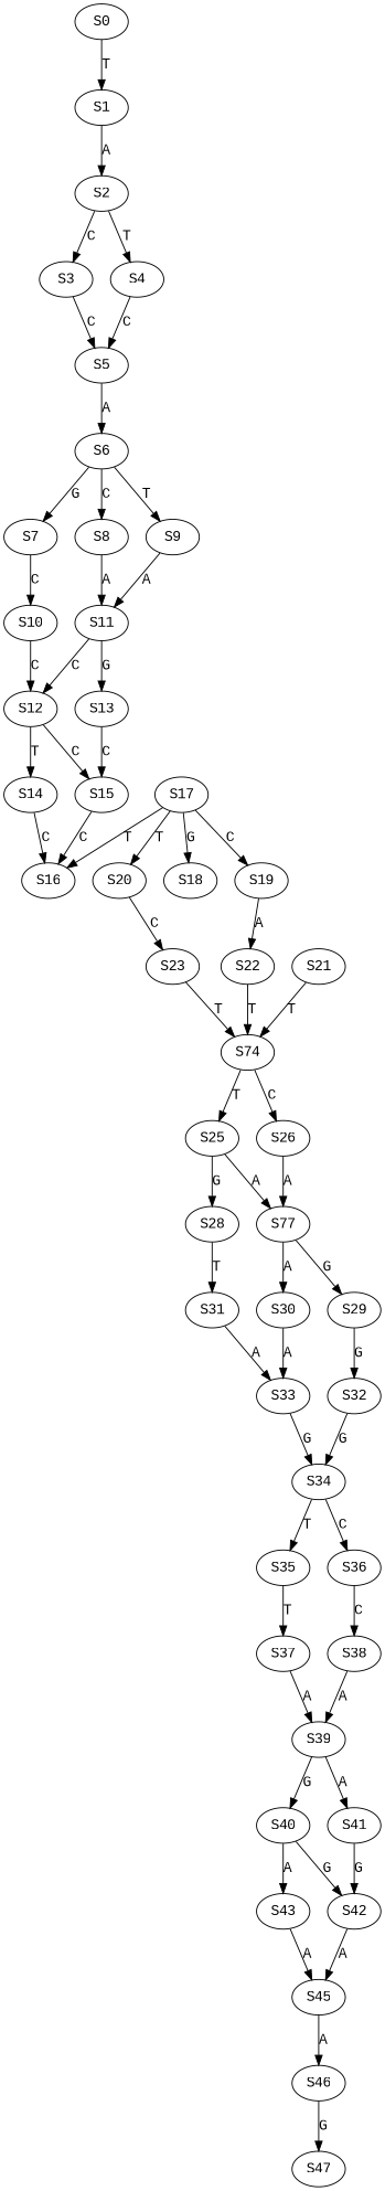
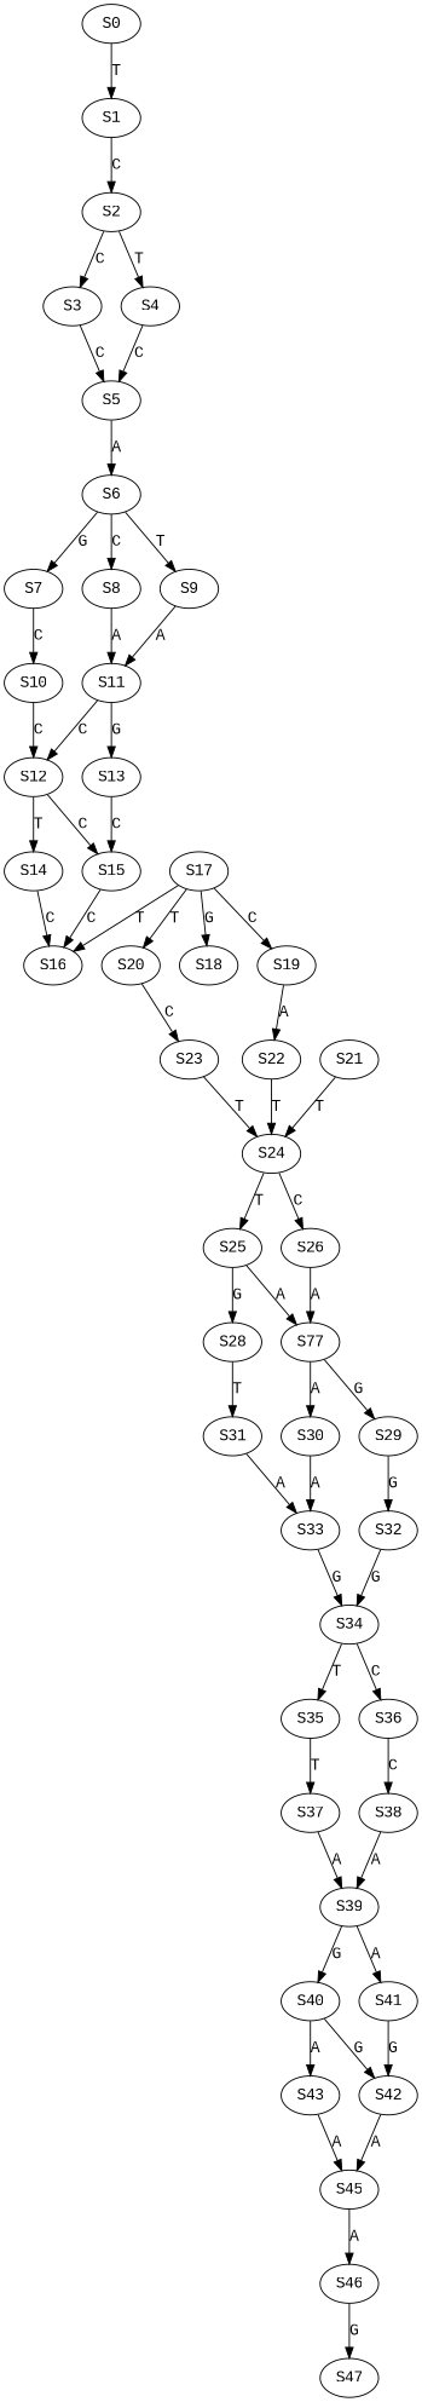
  strict digraph {
    fontname="Liberation Mono"
    node [fontname="Liberation Mono"]
    edge [fontname="Liberation Mono"]
    S0
    S1
    S2
    S3
    S4
    S5
    S6
    S7
    S8
    S9
    S10
    S11
    S12
    S13
    S14
    S15
    S16
    S17
    S18
    S19
    S20
    S22
    S23
    S21
-   S24 [label=S74]
+   S24
    S25
    S26
    n28 [label=S77]
    S28
    S29
    S30
    S31
    S32
    S33
    S34
    S35
    S36
    S37
    S38
    S39
    S40
    S41
    S42
    S43
    S45
    S46
    S47
    S0 -> S1 [label=T]
-   S1 -> S2 [label=A]
+   S1 -> S2 [label=C]
    S2 -> S3 [label=C]
    S2 -> S4 [label=T]
    S3 -> S5 [label=C]
    S4 -> S5 [label=C]
    S5 -> S6 [label=A]
    S6 -> S7 [label=G]
    S6 -> S8 [label=C]
    S6 -> S9 [label=T]
    S7 -> S10 [label=C]
    S8 -> S11 [label=A]
    S9 -> S11 [label=A]
    S10 -> S12 [label=C]
    S11 -> S12 [label=C]
    S11 -> S13 [label=G]
    S12 -> S14 [label=T]
    S12 -> S15 [label=C]
    S13 -> S15 [label=C]
    S14 -> S16 [label=C]
    S15 -> S16 [label=C]
    S17 -> S16 [label=T]
    S17 -> S18 [label=G]
    S17 -> S19 [label=C]
    S17 -> S20 [label=T]
    S19 -> S22 [label=A]
    S20 -> S23 [label=C]
    S22 -> S24 [label=T]
    S23 -> S24 [label=T]
    S21 -> S24 [label=T]
    S24 -> S25 [label=T]
    S24 -> S26 [label=C]
    S25 -> n28 [label=A]
    S25 -> S28 [label=G]
    S26 -> n28 [label=A]
    n28 -> S29 [label=G]
    n28 -> S30 [label=A]
    S28 -> S31 [label=T]
    S29 -> S32 [label=G]
    S30 -> S33 [label=A]
    S31 -> S33 [label=A]
    S32 -> S34 [label=G]
    S33 -> S34 [label=G]
    S34 -> S35 [label=T]
    S34 -> S36 [label=C]
    S35 -> S37 [label=T]
    S36 -> S38 [label=C]
    S37 -> S39 [label=A]
    S38 -> S39 [label=A]
    S39 -> S40 [label=G]
    S39 -> S41 [label=A]
    S40 -> S42 [label=G]
    S40 -> S43 [label=A]
    S41 -> S42 [label=G]
    S42 -> S45 [label=A]
    S43 -> S45 [label=A]
    S45 -> S46 [label=A]
    S46 -> S47 [label=G]
  }
